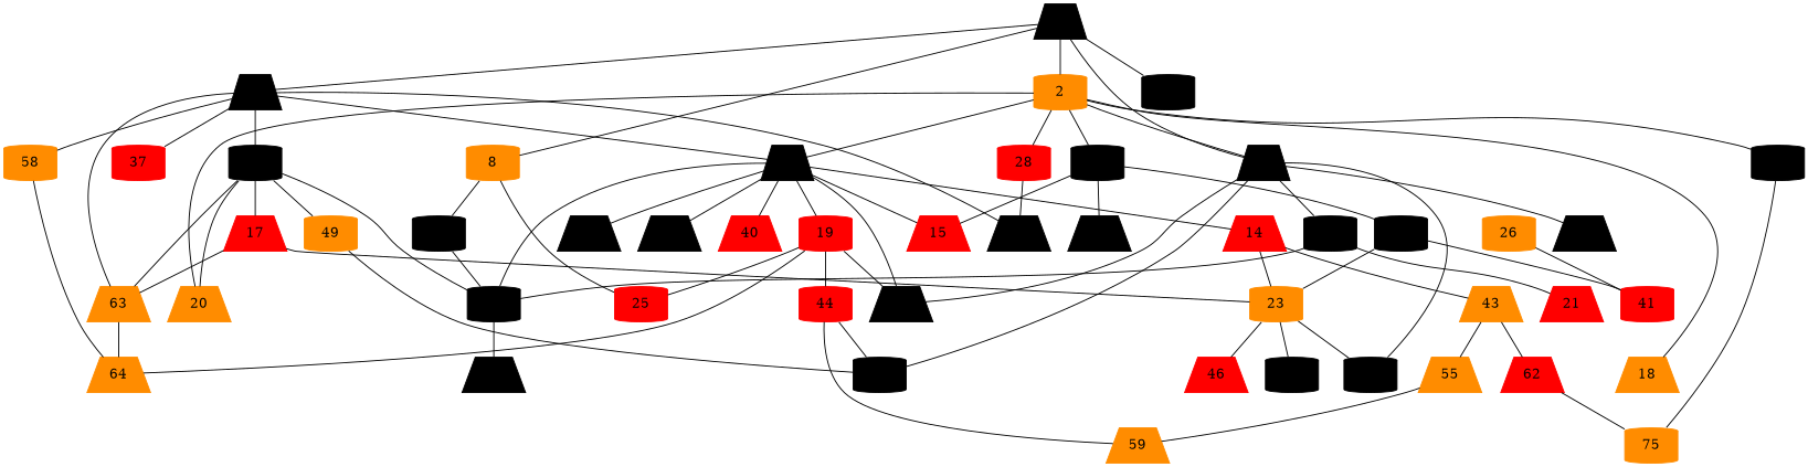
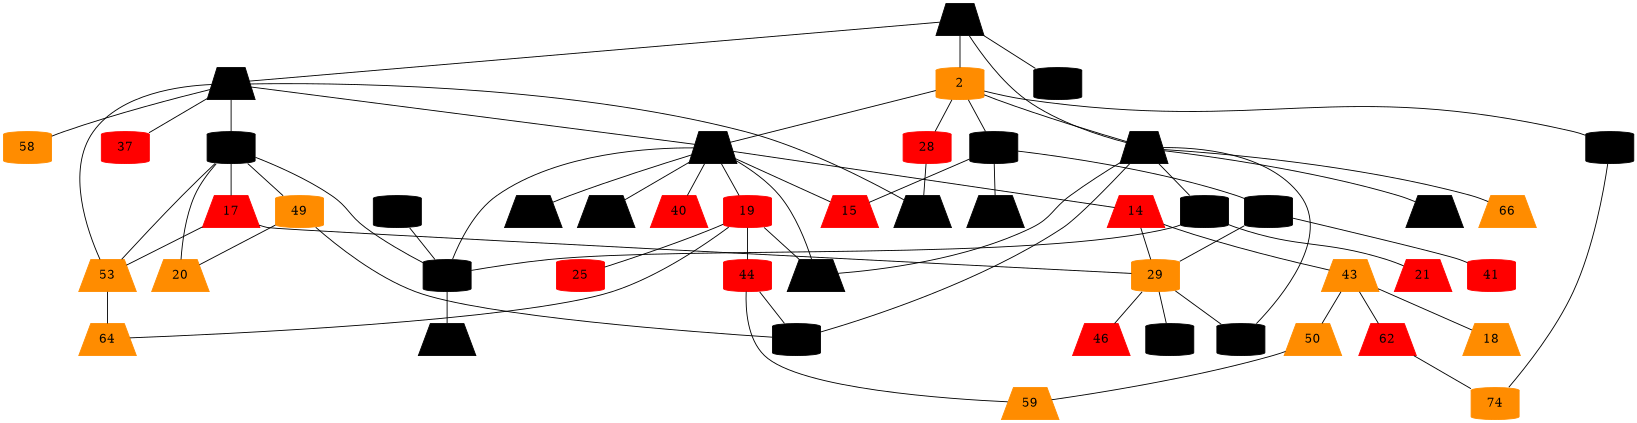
  graph {
    node [color=black shape=trapezium style=filled]
    1 [super="+56"]
    2 [color=darkorange shape=cylinder super="+22"]
    3 [super="+29"]
    4 [super="+6"]
-   8 [color=darkorange shape=cylinder super="+38"]
    16 [shape=cylinder super="+75"]
    7 [super="+9"]
    11 [shape=cylinder super="+24"]
    18 [color=darkorange super="+32"]
    20 [color=darkorange]
    28 [color=red shape=cylinder]
    68 [shape=cylinder]
    5 [shape=cylinder super="+42"]
    31 [shape=cylinder]
    33 [super="+71"]
    48
    65 [shape=cylinder super="+67"]
+   66 [color=darkorange]
    10 [shape=cylinder super="+39"]
    37 [color=red shape=cylinder]
-   53 [color=darkorange super="+54" label=63]
+   53 [color=darkorange super="+54"]
    58 [color=darkorange shape=cylinder super="+73"]
    70
    13 [shape=cylinder]
    25 [color=red shape=cylinder]
    36 [shape=cylinder super="+45"]
    14 [color=red]
    15 [color=red]
    19 [color=red shape=cylinder super="+50"]
    27
    40 [color=red]
    57
    12 [shape=cylinder]
    52
-   26 [color=darkorange shape=cylinder super="+30"]
    41 [color=red shape=cylinder super="+51"]
-   74 [color=darkorange shape=cylinder label=75]
+   74 [color=darkorange shape=cylinder]
    21 [color=red]
    17 [color=red super="+64"]
    49 [color=darkorange shape=cylinder]
    n41 [color=darkorange label=64]
    72 [super="+77"]
-   23 [color=darkorange shape=cylinder super="+69"]
+   23 [color=darkorange shape=cylinder super="+69" label=29]
    43 [color=darkorange super="+47"]
    44 [color=red shape=cylinder]
    35 [shape=cylinder]
    46 [color=red]
-   55 [color=darkorange super="+61"]
+   55 [color=darkorange super="+61" label=50]
    62 [color=red super="+76"]
    59 [color=darkorange]
    1 -- 2
    1 -- 3
    1 -- 4
-   1 -- 8
    1 -- 16
    2 -- 3
    2 -- 7
    2 -- 11
-   2 -- 18
-   2 -- 20
+   43 -- 18
+   49 -- 20
    2 -- 28
    2 -- 68
    3 -- 5
    3 -- 31
    3 -- 33
    3 -- 48
    3 -- 65
+   3 -- 66
    4 -- 7
    4 -- 10
    4 -- 37
    4 -- 53
    4 -- 58
    4 -- 70
-   8 -- 13
-   8 -- 25
    7 -- 33
    7 -- 36
    7 -- 14
    7 -- 15
    7 -- 19
    7 -- 27
    7 -- 40
    7 -- 57
    11 -- 15
    11 -- 12
    11 -- 52
    28 -- 70
    68 -- 74
    5 -- 36
    5 -- 21
    10 -- 20
    10 -- 53
    10 -- 36
    10 -- 17
    10 -- 49
    53 -- n41
-   58 -- n41
    13 -- 36
    36 -- 72
    14 -- 23
    14 -- 43
    19 -- 33
    19 -- 25
    19 -- n41
    19 -- 44
    12 -- 41
    12 -- 23
-   26 -- 41
    17 -- 53
    17 -- 23
    49 -- 65
    23 -- 31
    23 -- 35
    23 -- 46
    43 -- 55
    43 -- 62
    44 -- 65
    44 -- 59
    55 -- 59
    62 -- 74
  }
